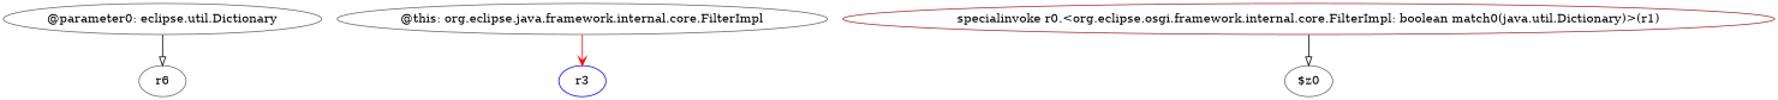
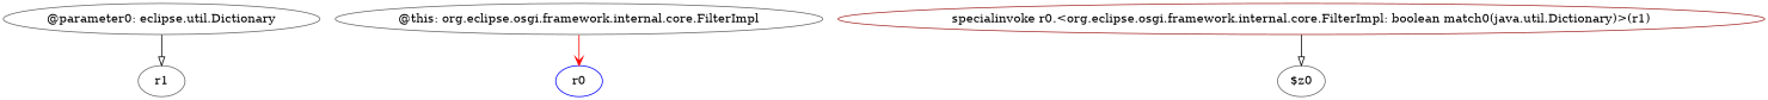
  digraph {
    node [color=gray40]
    edge [arrowhead=onormal color=black]
    n1 [label="@parameter0: eclipse.util.Dictionary"]
-   n2 [label=r6]
-   n3 [label="@this: org.eclipse.java.framework.internal.core.FilterImpl"]
-   n4 [color=blue label=r3]
+   n2 [label=r1]
+   n3 [label="@this: org.eclipse.osgi.framework.internal.core.FilterImpl"]
+   n4 [color=blue label=r0]
    n5 [color=brown label="specialinvoke r0.<org.eclipse.osgi.framework.internal.core.FilterImpl: boolean match0(java.util.Dictionary)>(r1)"]
    n6 [label="$z0"]
    n1 -> n2
    n3 -> n4 [arrowhead=vee color=red]
    n5 -> n6
  }
